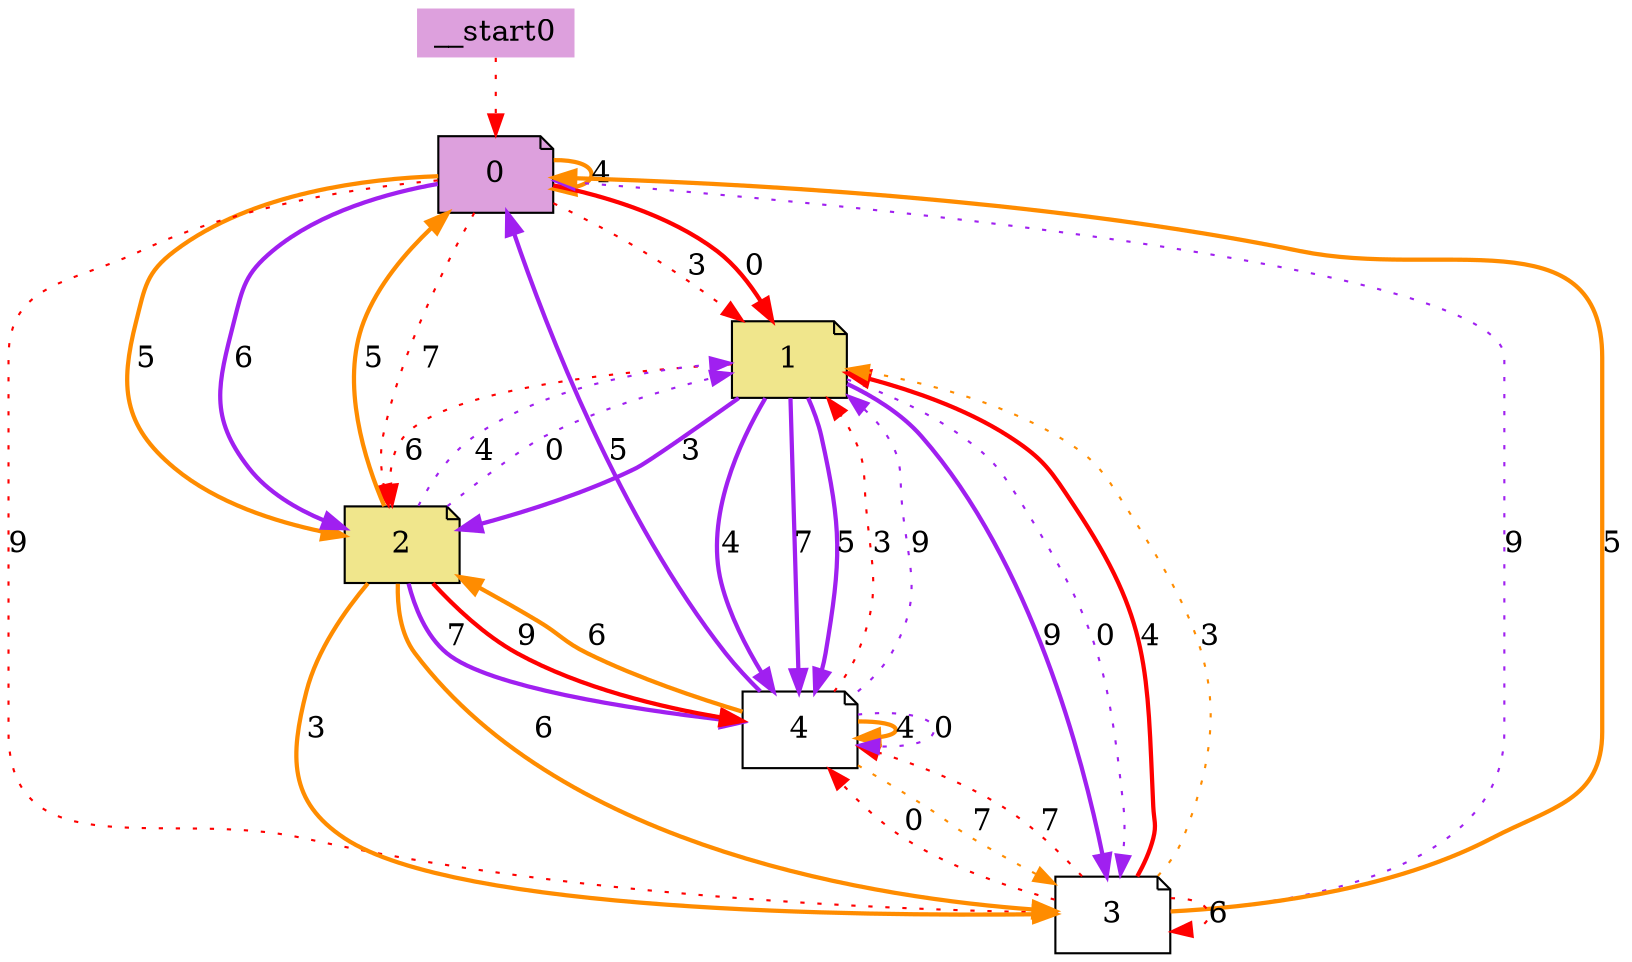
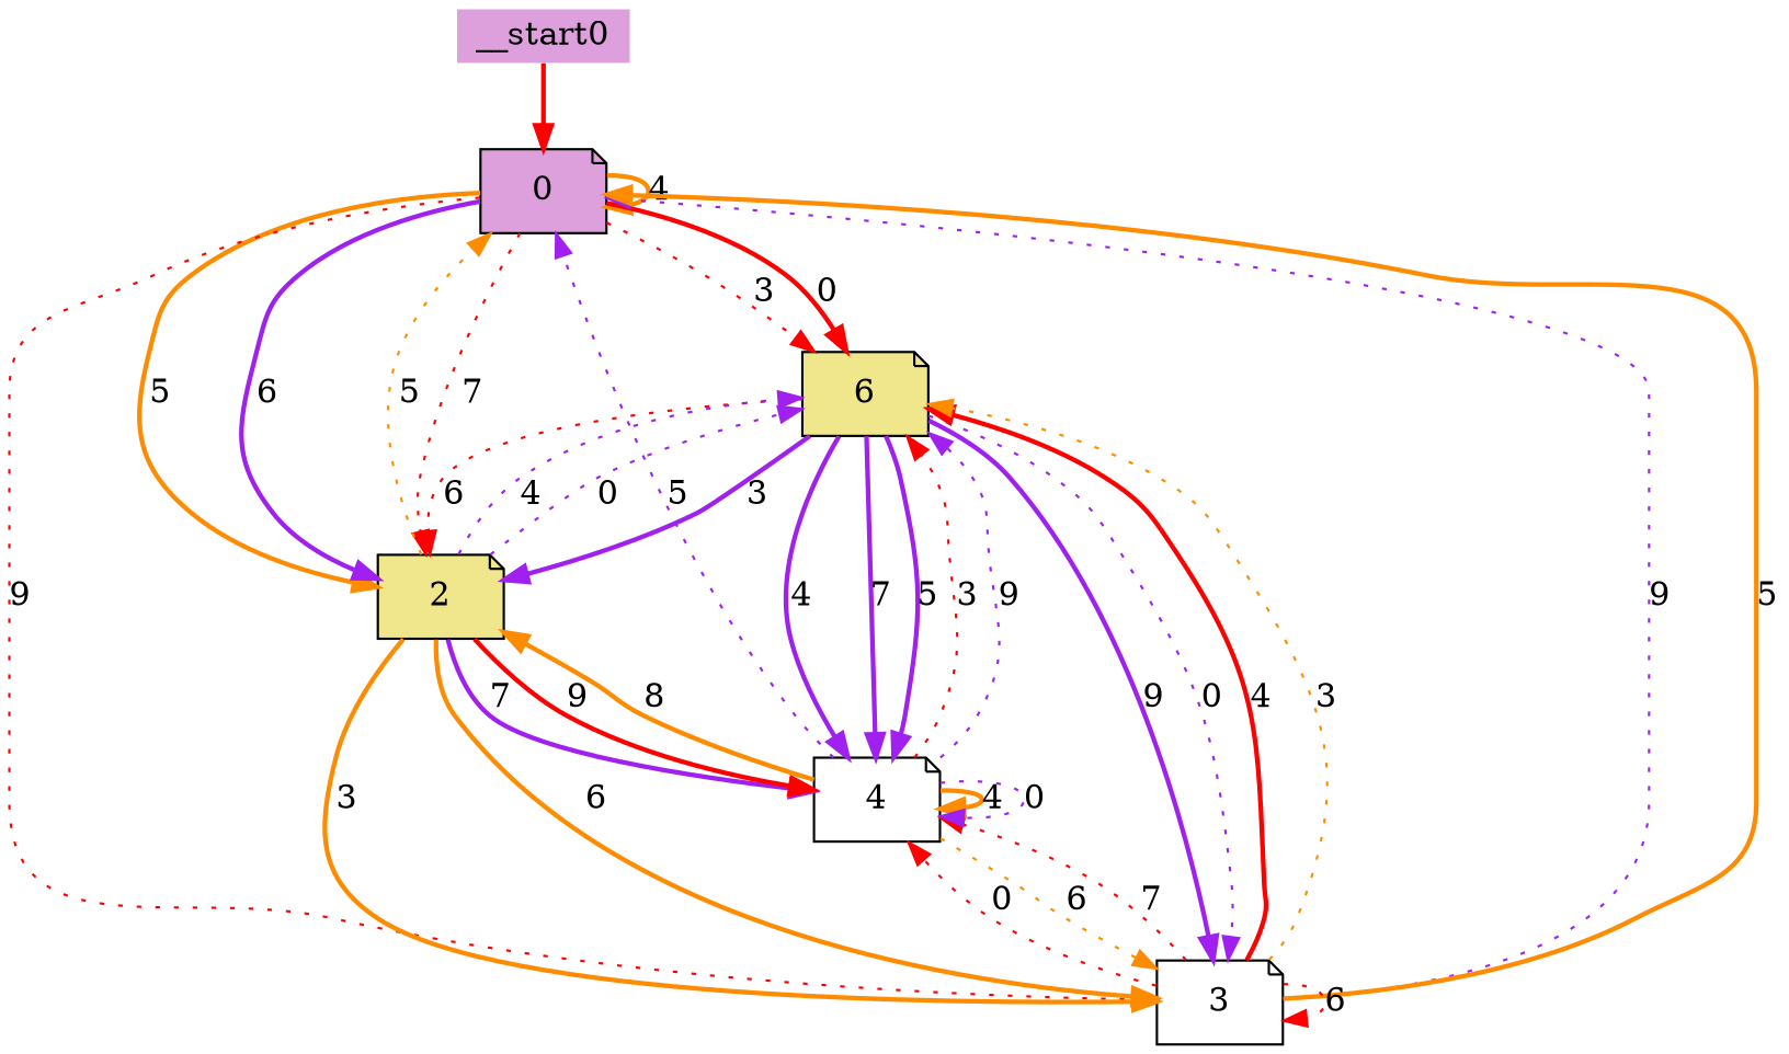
  digraph {
    node [fillcolor=plum shape=note style=filled]
    edge [color=purple style=bold]
    n1 [label=0]
-   n2 [fillcolor=khaki label=1]
+   n2 [fillcolor=khaki label=6]
    n3 [fillcolor=khaki label=2]
    n4 [fillcolor=white label=3]
    n5 [fillcolor=white label=4]
    __start0 [height=0 shape=none width=0]
    n1 -> n1 [color=darkorange label=4]
    n1 -> n2 [color=red label=3 style=dotted]
    n1 -> n2 [color=red label=0]
    n1 -> n3 [color=red label=7 style=dotted]
    n1 -> n3 [color=darkorange label=5]
    n1 -> n3 [label=6]
    n1 -> n4 [color=red label=9 style=dotted]
    n2 -> n3 [label=3]
    n2 -> n3 [color=red label=6 style=dotted]
    n2 -> n4 [label=9]
    n2 -> n4 [label=0 style=dotted]
    n2 -> n5 [label=4]
    n2 -> n5 [label=7]
    n2 -> n5 [label=5]
-   n3 -> n1 [color=darkorange label=5]
+   n3 -> n1 [color=darkorange label=5 style=dotted]
    n3 -> n2 [label=4 style=dotted]
    n3 -> n2 [label=0 style=dotted]
    n3 -> n4 [color=darkorange label=3]
    n3 -> n4 [color=darkorange label=6]
    n3 -> n5 [label=7]
    n3 -> n5 [color=red label=9]
    n4 -> n1 [label=9 style=dotted]
    n4 -> n1 [color=darkorange label=5]
    n4 -> n2 [color=red label=4]
    n4 -> n2 [color=darkorange label=3 style=dotted]
    n4 -> n4 [color=red label=6 style=dotted]
    n4 -> n5 [color=red label=7 style=dotted]
    n4 -> n5 [color=red label=0 style=dotted]
-   n5 -> n1 [label=5]
+   n5 -> n1 [label=5 style=dotted]
    n5 -> n2 [color=red label=3 style=dotted]
    n5 -> n2 [label=9 style=dotted]
-   n5 -> n3 [color=darkorange label=6]
-   n5 -> n4 [color=darkorange label=7 style=dotted]
+   n5 -> n3 [color=darkorange label=8]
+   n5 -> n4 [color=darkorange label=6 style=dotted]
    n5 -> n5 [color=darkorange label=4]
    n5 -> n5 [label=0 style=dotted]
-   __start0 -> n1 [color=red style=dotted]
+   __start0 -> n1 [color=red]
  }
